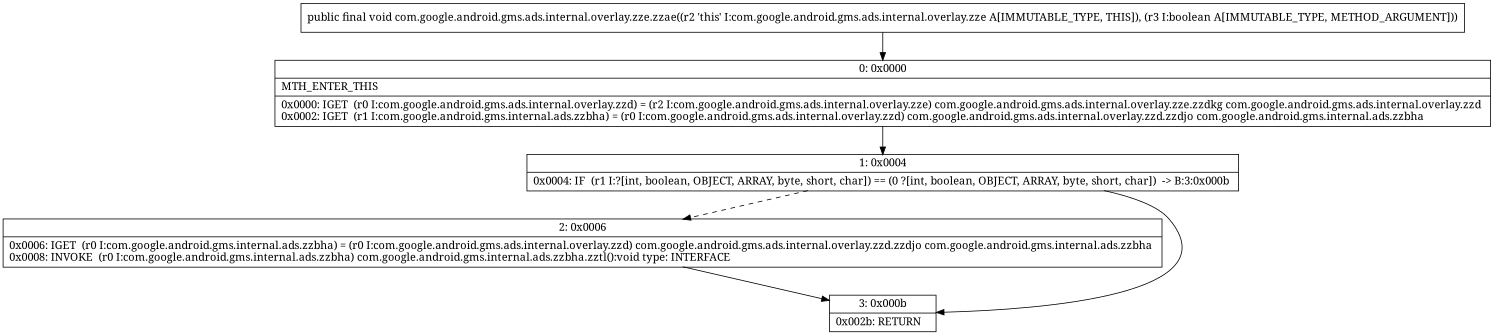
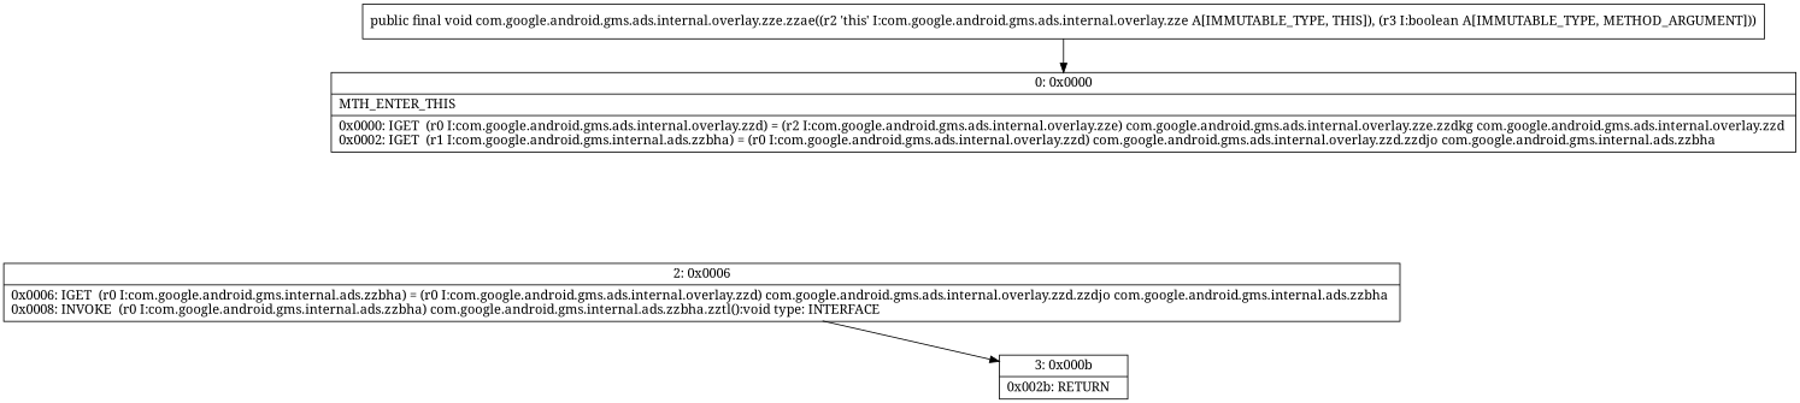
  digraph {
    fontname="Noto Serif"
    node [fontname="Noto Serif" shape=record]
    edge [fontname="Noto Serif"]
    n1 [label="{0\:\ 0x0000|MTH_ENTER_THIS\l|0x0000: IGET  (r0 I:com.google.android.gms.ads.internal.overlay.zzd) = (r2 I:com.google.android.gms.ads.internal.overlay.zze) com.google.android.gms.ads.internal.overlay.zze.zzdkg com.google.android.gms.ads.internal.overlay.zzd \l0x0002: IGET  (r1 I:com.google.android.gms.internal.ads.zzbha) = (r0 I:com.google.android.gms.ads.internal.overlay.zzd) com.google.android.gms.ads.internal.overlay.zzd.zzdjo com.google.android.gms.internal.ads.zzbha \l}"]
-   n2 [label="{1\:\ 0x0004|0x0004: IF  (r1 I:?[int, boolean, OBJECT, ARRAY, byte, short, char]) == (0 ?[int, boolean, OBJECT, ARRAY, byte, short, char])  \-\> B:3:0x000b \l}"]
    n3 [label="{2\:\ 0x0006|0x0006: IGET  (r0 I:com.google.android.gms.internal.ads.zzbha) = (r0 I:com.google.android.gms.ads.internal.overlay.zzd) com.google.android.gms.ads.internal.overlay.zzd.zzdjo com.google.android.gms.internal.ads.zzbha \l0x0008: INVOKE  (r0 I:com.google.android.gms.internal.ads.zzbha) com.google.android.gms.internal.ads.zzbha.zztl():void type: INTERFACE \l}"]
    n4 [label="{3\:\ 0x000b|0x002b: RETURN   \l}"]
    n5 [label="{public final void com.google.android.gms.ads.internal.overlay.zze.zzae((r2 'this' I:com.google.android.gms.ads.internal.overlay.zze A[IMMUTABLE_TYPE, THIS]), (r3 I:boolean A[IMMUTABLE_TYPE, METHOD_ARGUMENT])) }"]
-   n1 -> n2
-   n2 -> n3 [style=dashed]
-   n2 -> n4
    n3 -> n4
    n5 -> n1
  }
